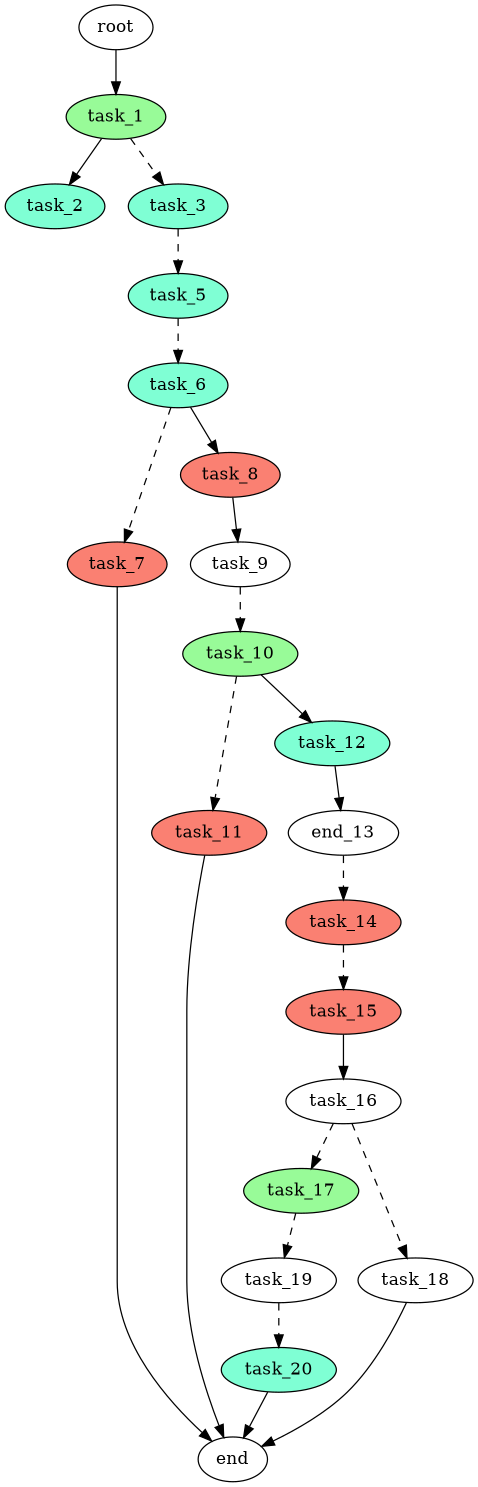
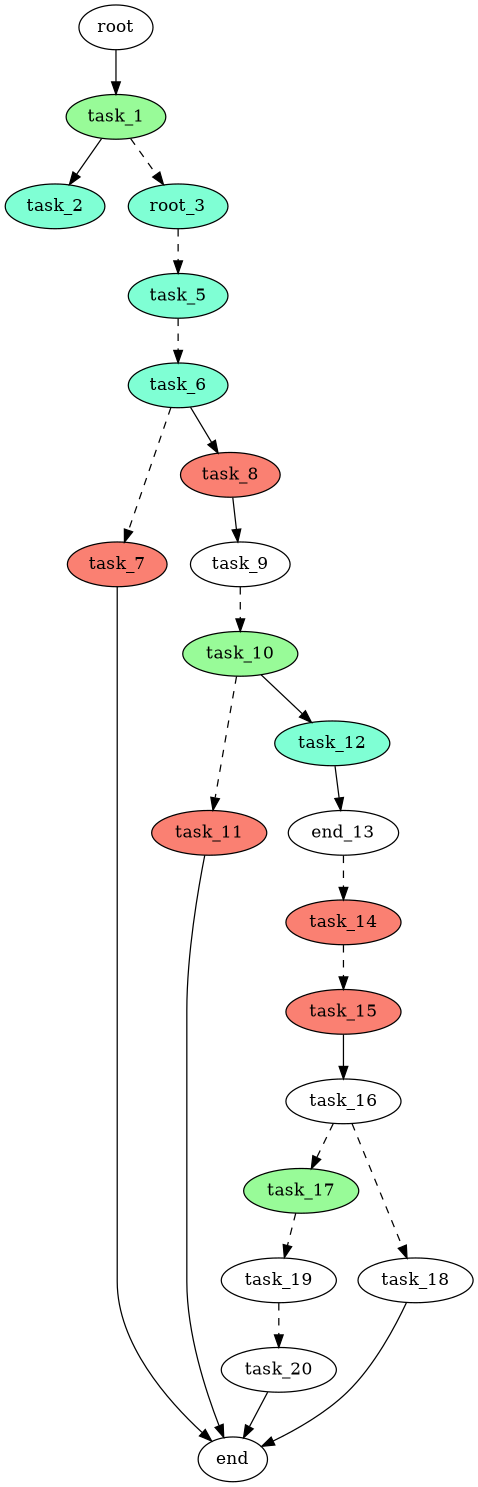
  digraph {
    node [fillcolor=white style=filled]
    edge [style=dashed]
    task_1 [fillcolor=palegreen]
    root
    task_2 [fillcolor=aquamarine]
-   task_3 [fillcolor=aquamarine]
+   task_3 [fillcolor=aquamarine label=root_3]
    task_5 [fillcolor=aquamarine]
    task_6 [fillcolor=aquamarine]
    task_7 [fillcolor=salmon]
    task_8 [fillcolor=salmon]
    end
    task_9
    task_10 [fillcolor=palegreen]
    task_11 [fillcolor=salmon]
    task_12 [fillcolor=aquamarine]
    n14 [label=end_13]
    task_14 [fillcolor=salmon]
    task_15 [fillcolor=salmon]
    task_16
    task_17 [fillcolor=palegreen]
    task_18
    task_19
-   task_20 [fillcolor=aquamarine]
+   task_20
    task_1 -> task_2 [style=solid]
    task_1 -> task_3
    root -> task_1 [style=solid]
    task_3 -> task_5
    task_5 -> task_6
    task_6 -> task_7
    task_6 -> task_8 [style=solid]
    task_7 -> end [style=solid]
    task_8 -> task_9 [style=solid]
    task_9 -> task_10
    task_10 -> task_11
    task_10 -> task_12 [style=solid]
    task_11 -> end [style=solid]
    task_12 -> n14 [style=solid]
    n14 -> task_14
    task_14 -> task_15
    task_15 -> task_16 [style=solid]
    task_16 -> task_17
    task_16 -> task_18
    task_17 -> task_19
    task_18 -> end [style=solid]
    task_19 -> task_20
    task_20 -> end [style=solid]
  }
